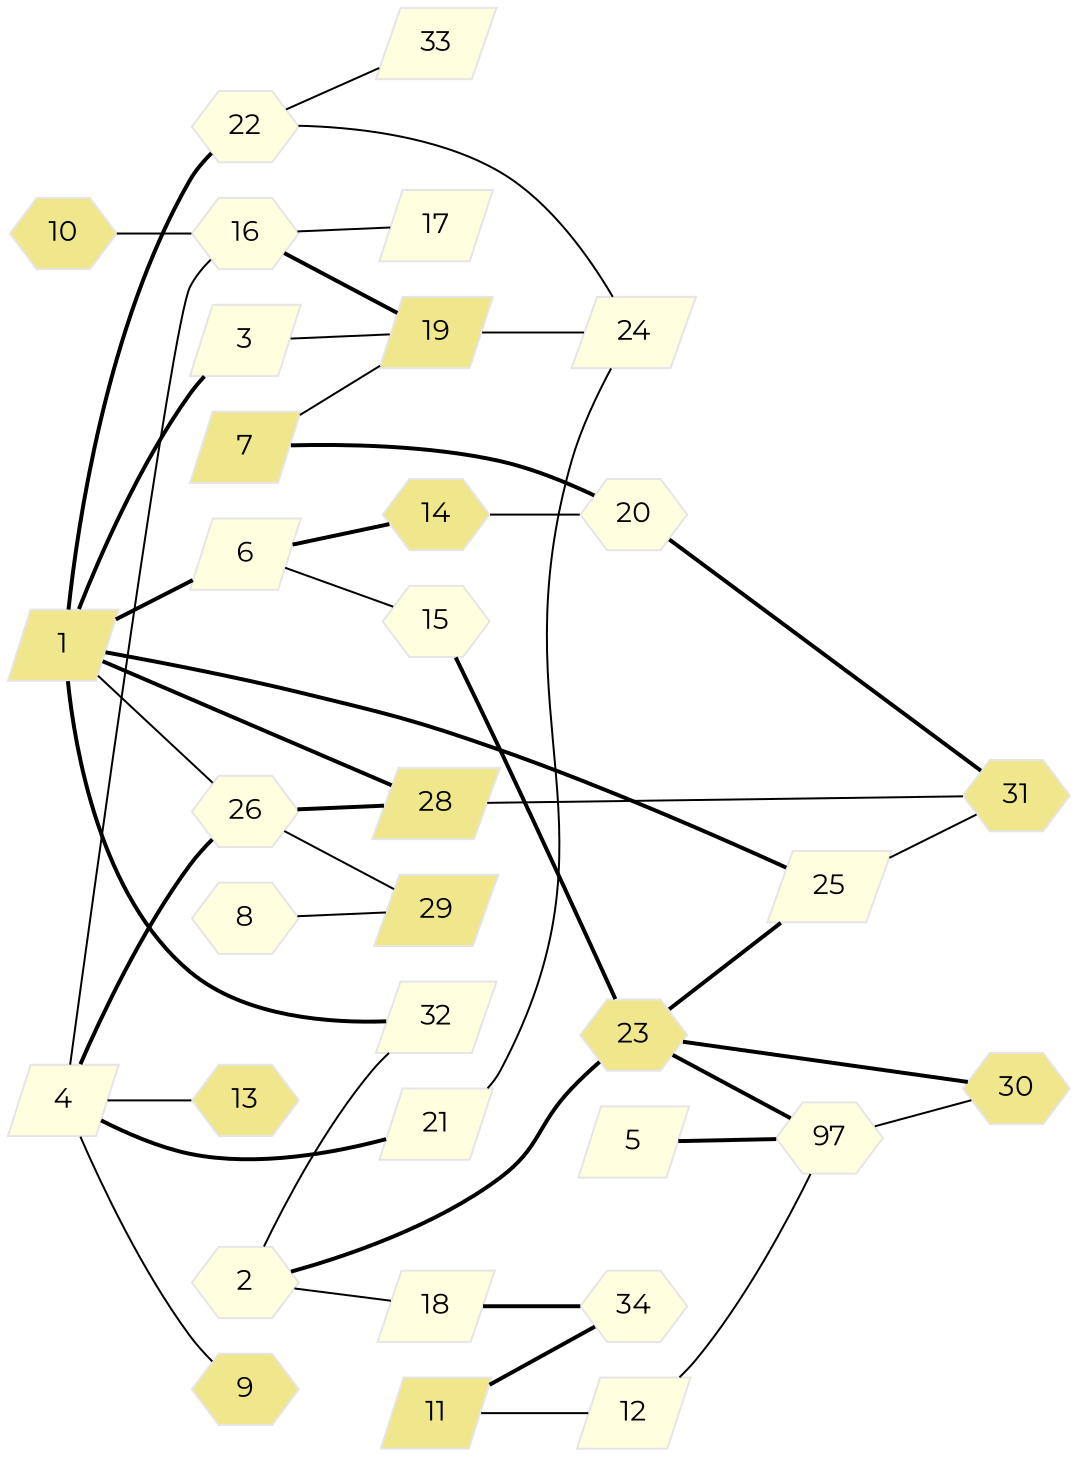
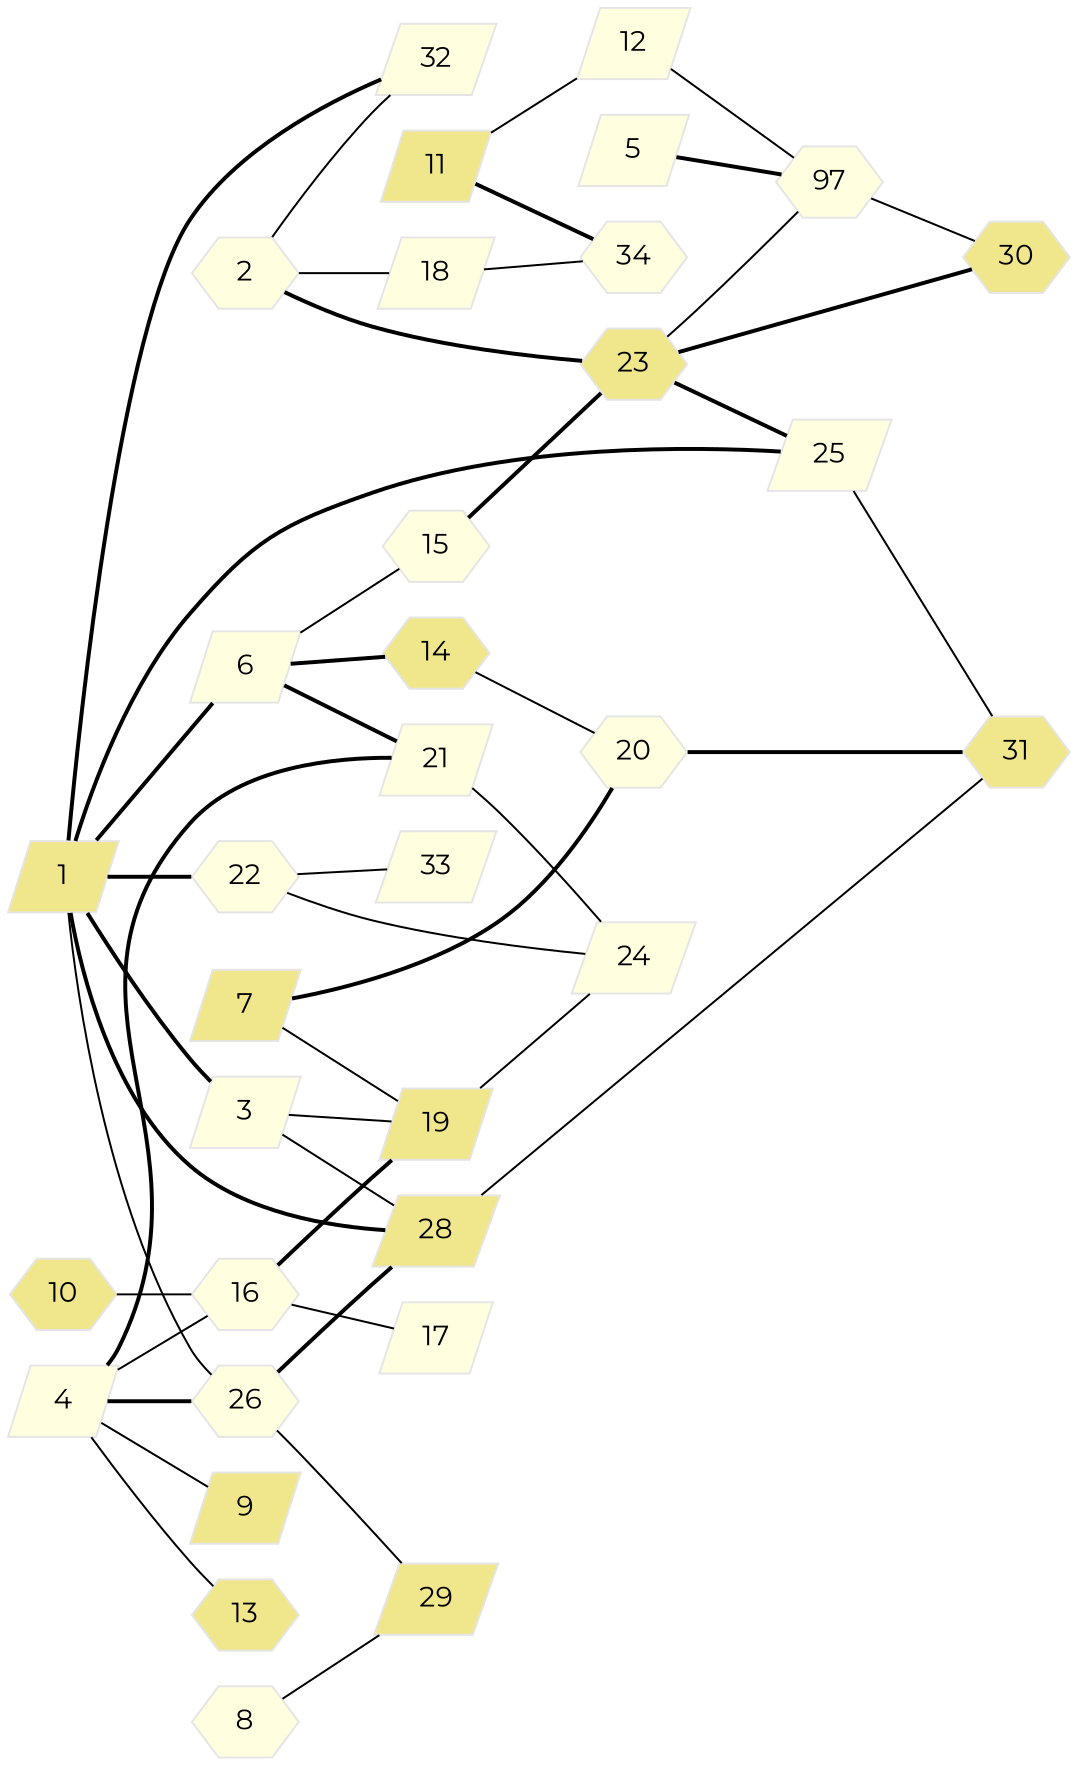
  graph {
    fontname=Montserrat
    rankdir=LR
    node [color=gray90 fillcolor=lightyellow fontname=Montserrat shape=parallelogram style=filled]
    edge [fontname=Montserrat style=solid weight=1.0]
    1 [fillcolor=khaki]
    3
    6
    22 [shape=hexagon]
    25
    26 [shape=hexagon]
    28 [fillcolor=khaki]
    32
    19 [fillcolor=khaki]
    21
    14 [fillcolor=khaki shape=hexagon]
    15 [shape=hexagon]
    24
    33
    31 [fillcolor=khaki shape=hexagon]
    29 [fillcolor=khaki]
    2 [shape=hexagon]
    18
    23 [fillcolor=khaki shape=hexagon]
    34 [shape=hexagon]
    n21 [label=97 shape=hexagon]
    30 [fillcolor=khaki shape=hexagon]
    4
-   9 [fillcolor=khaki shape=hexagon]
+   9 [fillcolor=khaki]
    13 [fillcolor=khaki shape=hexagon]
    16 [shape=hexagon]
    17
    5
    20 [shape=hexagon]
    7 [fillcolor=khaki]
    8 [shape=hexagon]
    10 [fillcolor=khaki shape=hexagon]
    11 [fillcolor=khaki]
    12
    1 -- 3 [style=bold]
    1 -- 6 [style=bold]
    1 -- 22 [style=bold]
    1 -- 25 [style=bold]
    1 -- 26
    1 -- 28 [style=bold]
    1 -- 32 [style=bold]
+   3 -- 28
    3 -- 19
+   6 -- 21 [style=bold]
    6 -- 14 [style=bold]
    6 -- 15
    22 -- 24
    22 -- 33
    25 -- 31
    26 -- 28 [style=bold]
    26 -- 29
    28 -- 31
    19 -- 24
    21 -- 24
    14 -- 20
    15 -- 23 [style=bold]
    2 -- 32
    2 -- 18
    2 -- 23 [style=bold]
-   18 -- 34 [style=bold]
+   18 -- 34
    23 -- 25 [style=bold]
-   23 -- n21 [style=bold]
+   23 -- n21
    23 -- 30 [style=bold]
    n21 -- 30
    4 -- 26 [style=bold]
    4 -- 21 [style=bold]
    4 -- 9
    4 -- 13
    4 -- 16
    16 -- 19 [style=bold]
    16 -- 17
    5 -- n21 [style=bold]
    20 -- 31 [style=bold]
    7 -- 19
    7 -- 20 [style=bold]
    8 -- 29
    10 -- 16
    11 -- 34 [style=bold]
    11 -- 12
    12 -- n21
  }
